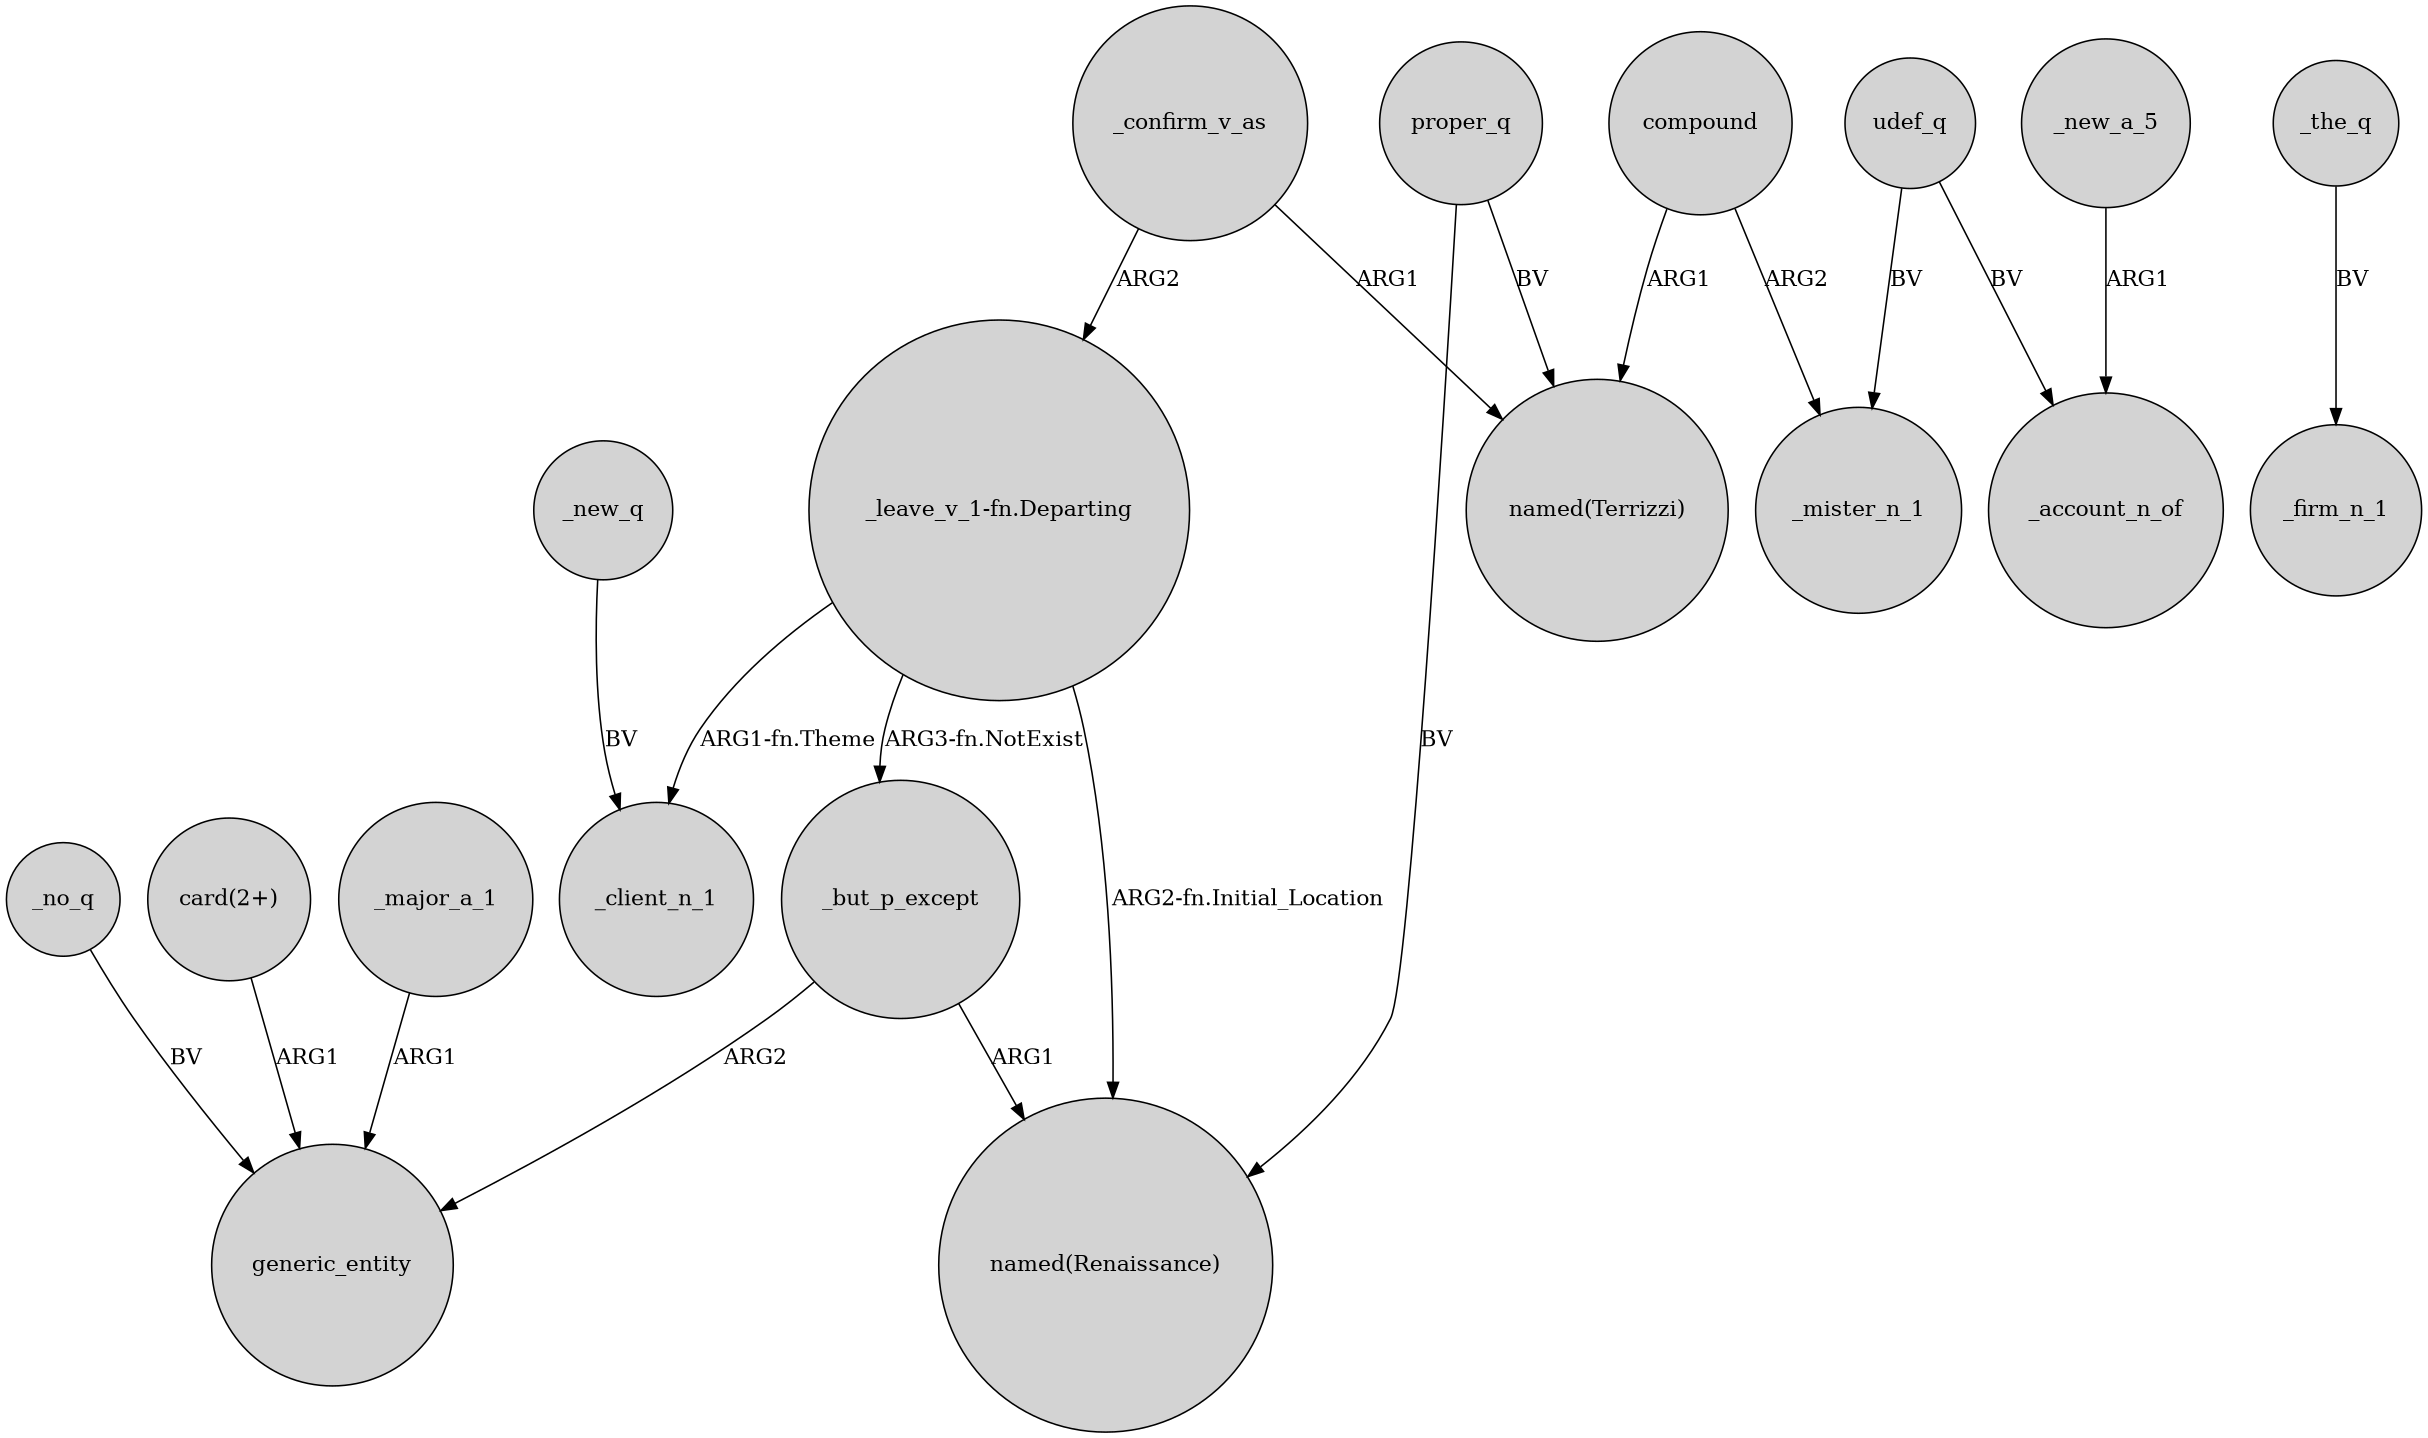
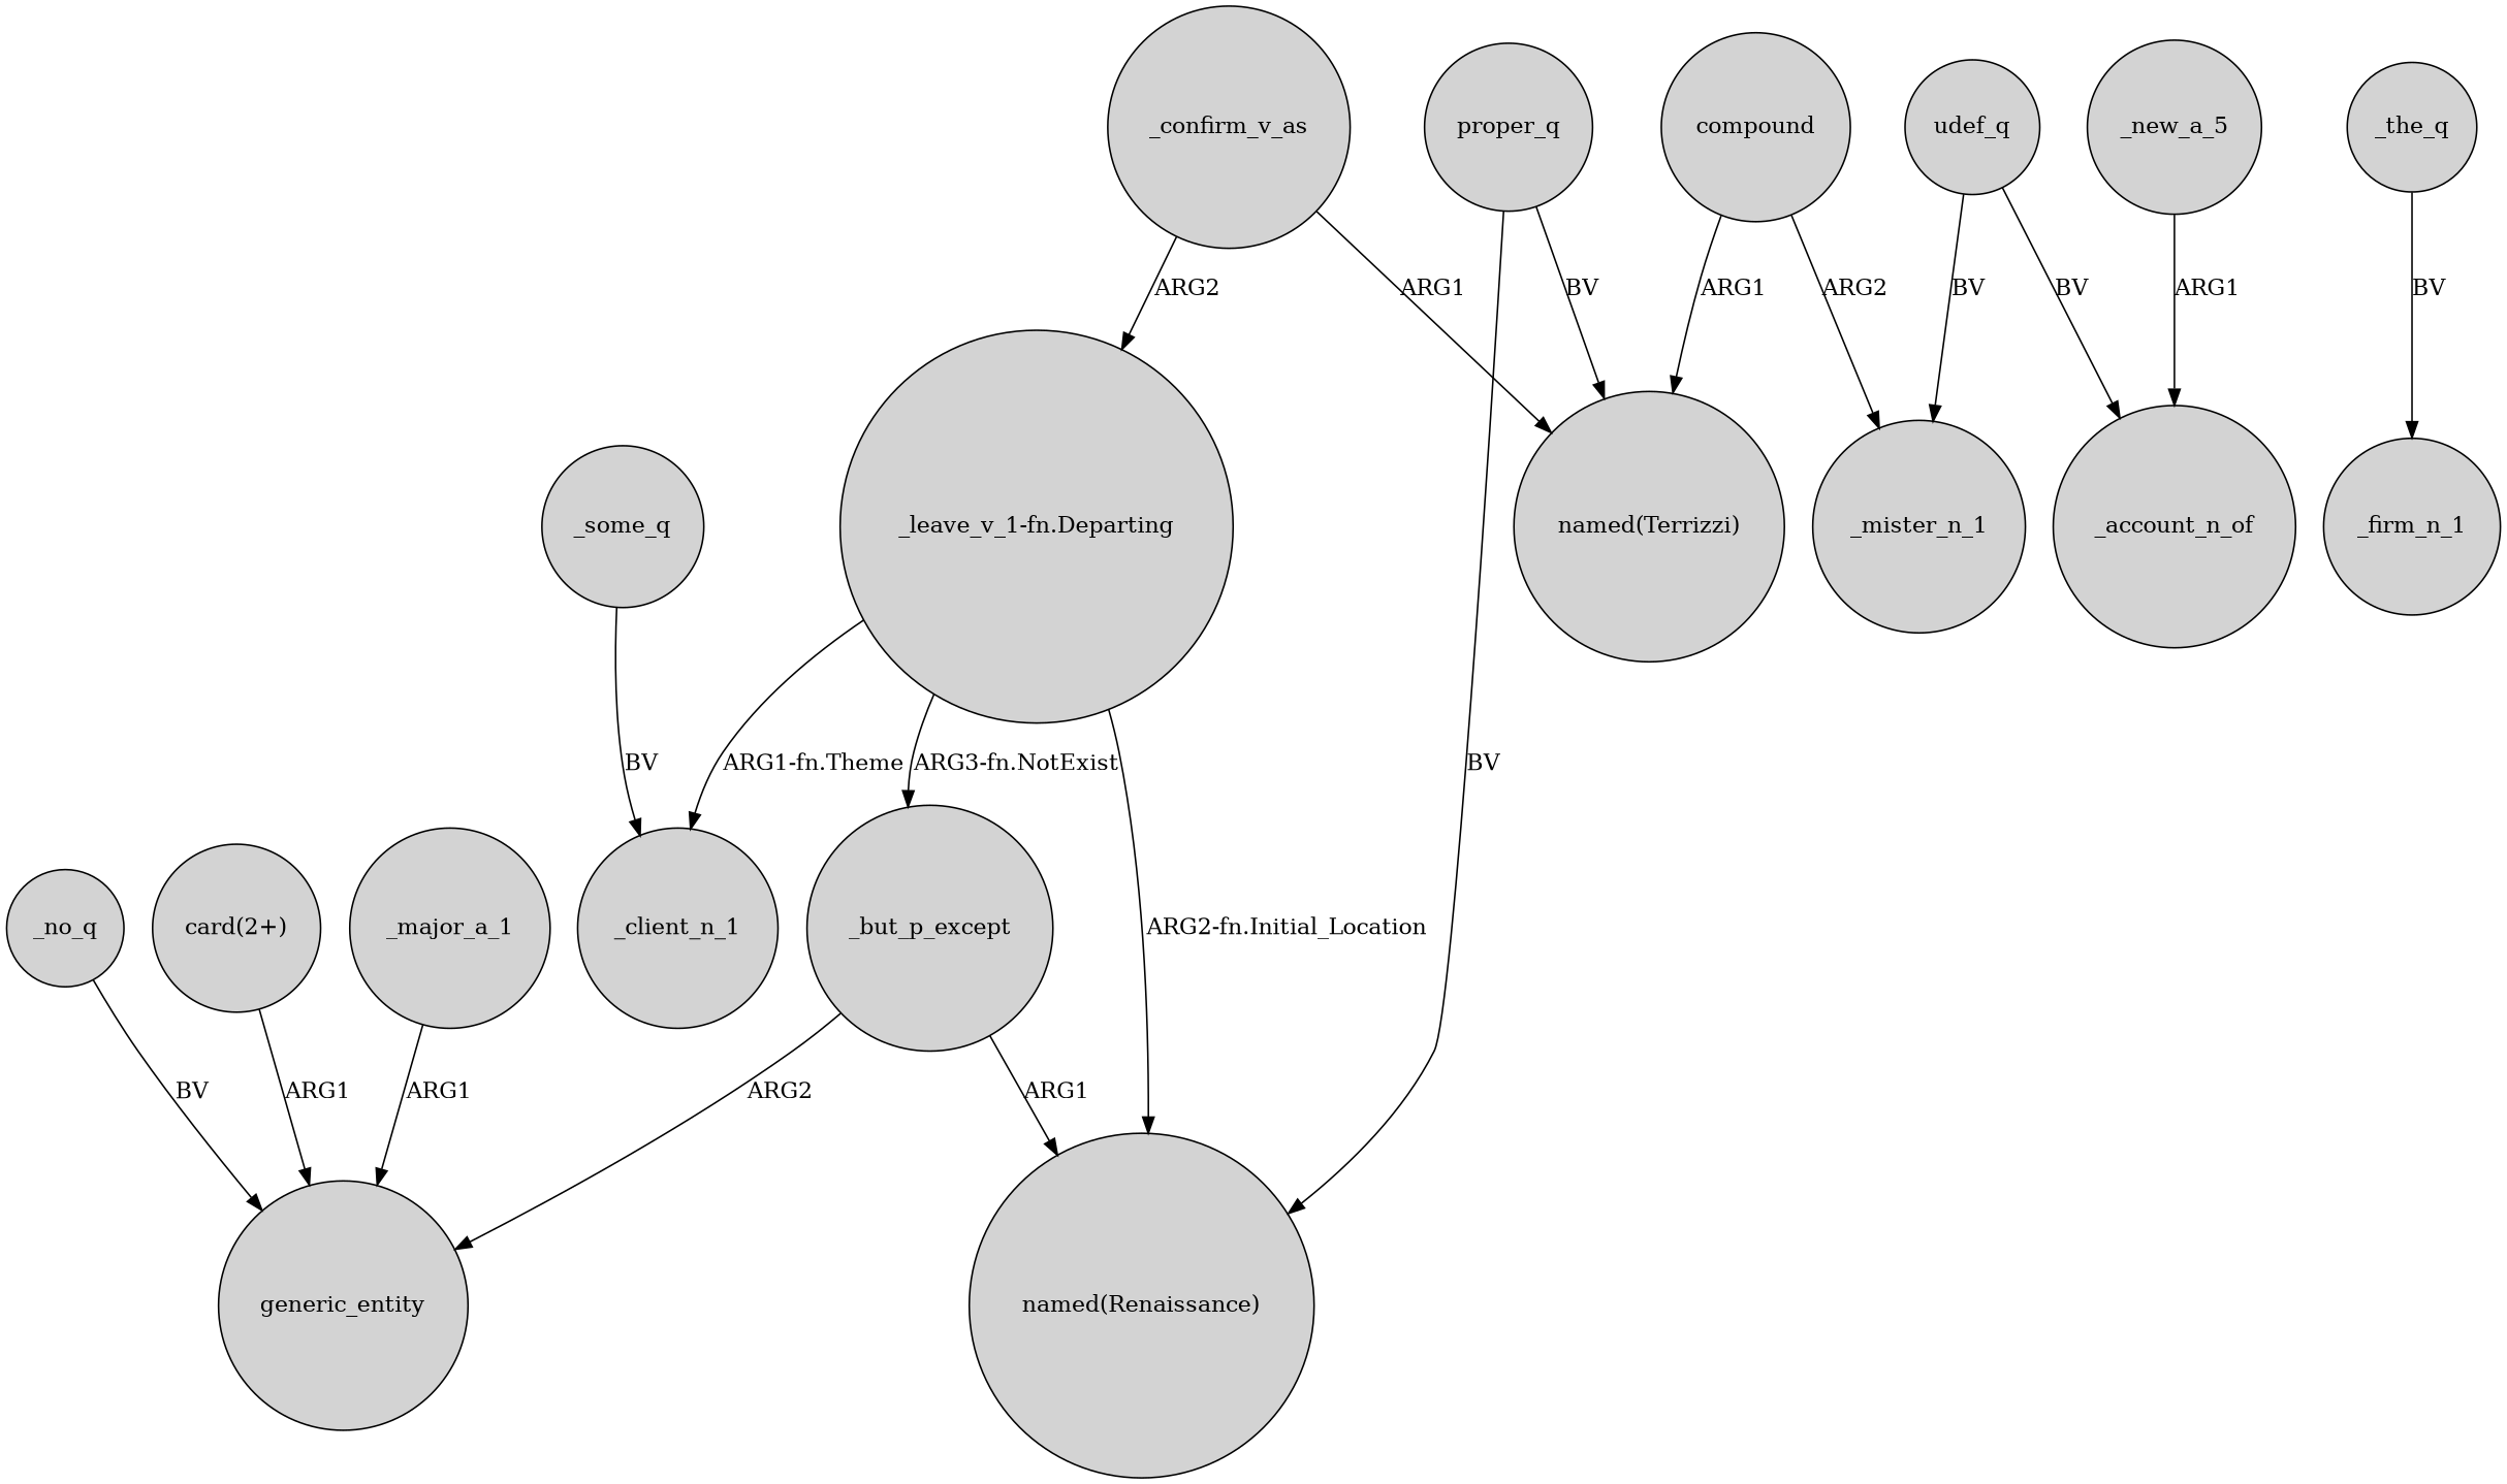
  digraph {
    node [shape=circle style=filled]
    _major_a_1
    generic_entity
    compound
    "named(Terrizzi)"
    _mister_n_1
    udef_q
    _account_n_of
    _confirm_v_as
    "_leave_v_1-fn.Departing"
    _but_p_except
    "named(Renaissance)"
    _client_n_1
    _no_q
-   _some_q [label=_new_q]
+   _some_q
    proper_q
    n16 [label=_new_a_5]
    "card(2+)"
    _the_q
    _firm_n_1
    _major_a_1 -> generic_entity [label=ARG1]
    compound -> "named(Terrizzi)" [label=ARG1]
    compound -> _mister_n_1 [label=ARG2]
    udef_q -> _mister_n_1 [label=BV]
    udef_q -> _account_n_of [label=BV]
    _confirm_v_as -> "named(Terrizzi)" [label=ARG1]
    _confirm_v_as -> "_leave_v_1-fn.Departing" [label=ARG2]
    "_leave_v_1-fn.Departing" -> _but_p_except [label="ARG3-fn.NotExist"]
    "_leave_v_1-fn.Departing" -> "named(Renaissance)" [label="ARG2-fn.Initial_Location"]
    "_leave_v_1-fn.Departing" -> _client_n_1 [label="ARG1-fn.Theme"]
    _but_p_except -> generic_entity [label=ARG2]
    _but_p_except -> "named(Renaissance)" [label=ARG1]
    _no_q -> generic_entity [label=BV]
    _some_q -> _client_n_1 [label=BV]
    proper_q -> "named(Terrizzi)" [label=BV]
    proper_q -> "named(Renaissance)" [label=BV]
    n16 -> _account_n_of [label=ARG1]
    "card(2+)" -> generic_entity [label=ARG1]
    _the_q -> _firm_n_1 [label=BV]
  }
